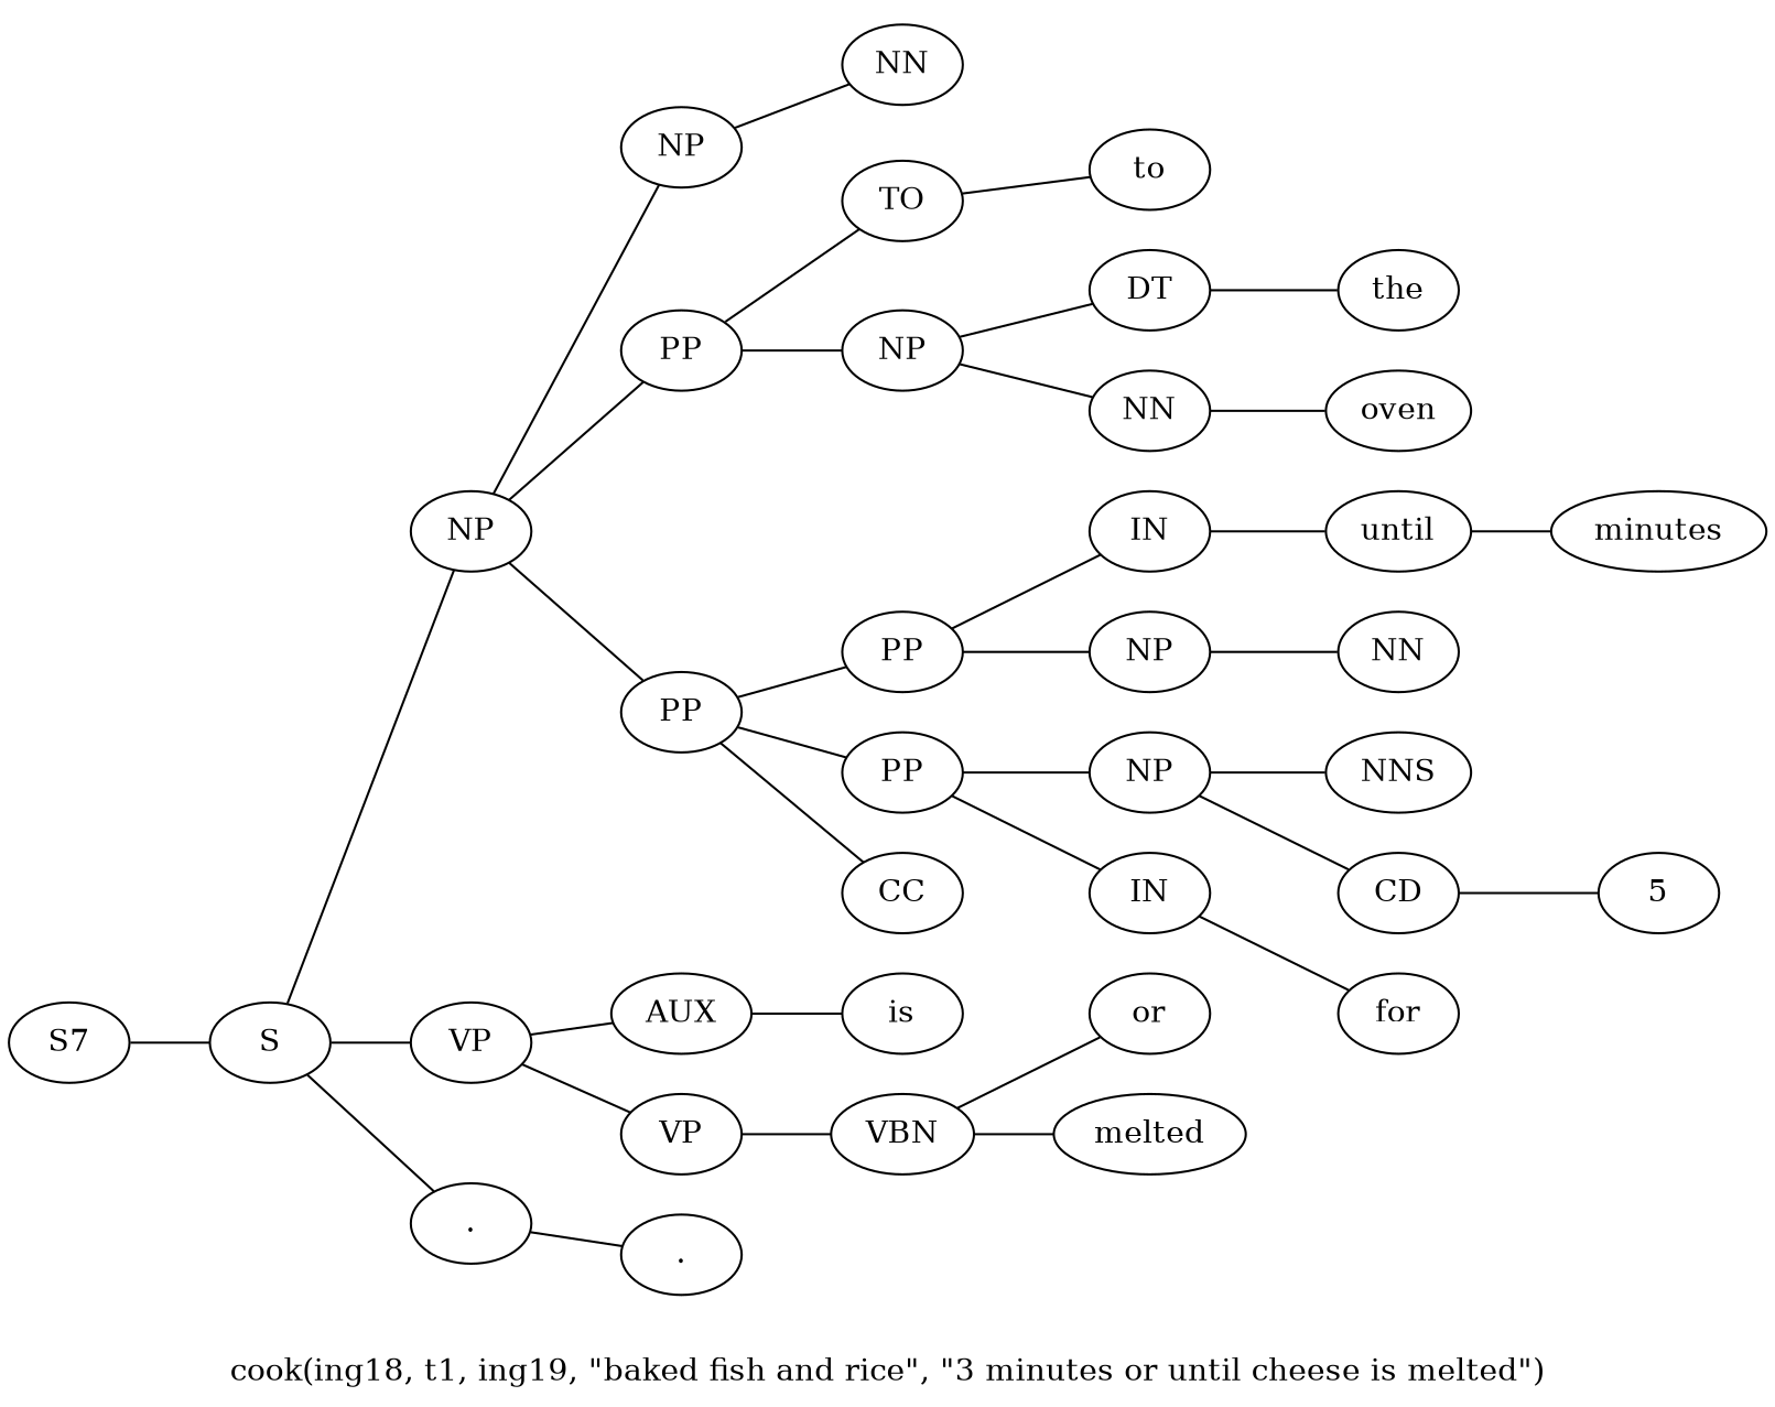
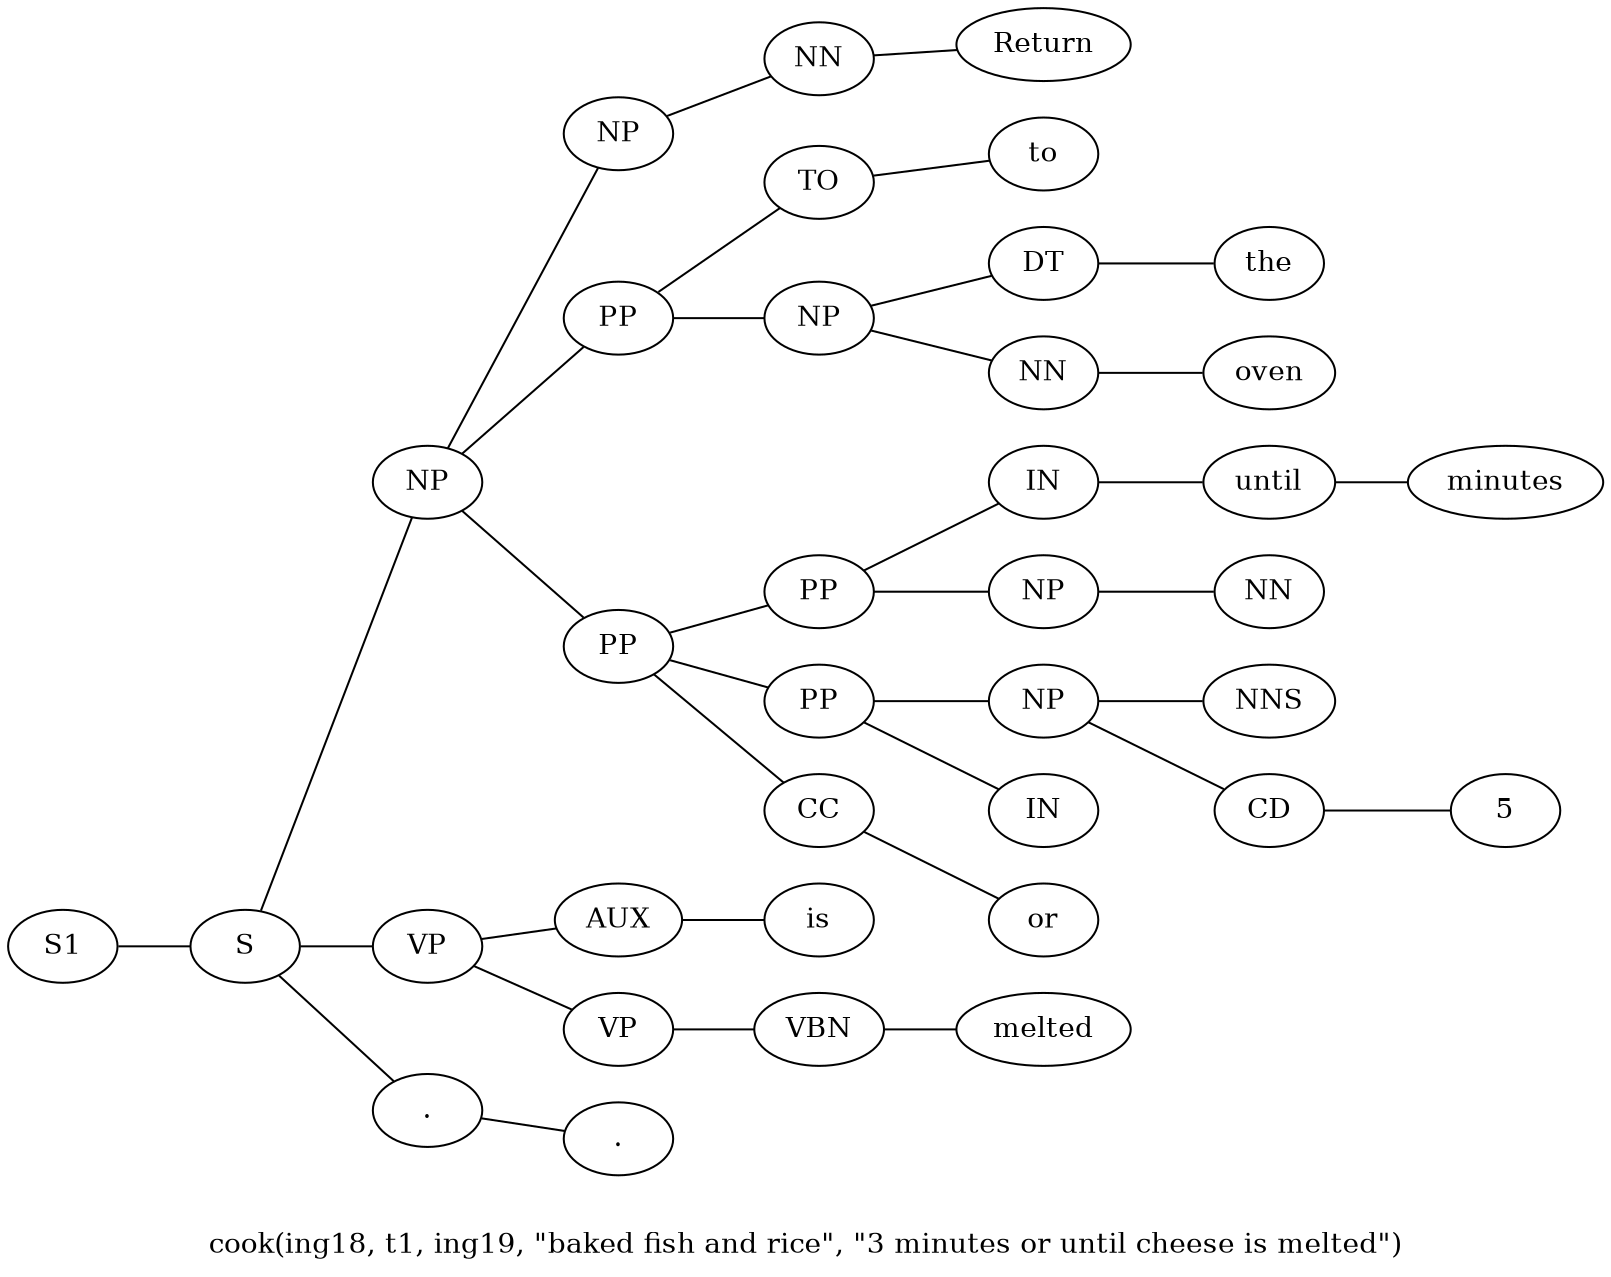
  graph {
    label="cook(ing18, t1, ing19, \"baked fish and rice\", \"3 minutes or until cheese is melted\")"
    rankdir=LR
-   n1 [label=S7]
+   n1 [label=S1]
    n2 [label=S]
    n3 [label=NP]
    n4 [label=VP]
    n5 [label="."]
    n6 [label=NP]
    n7 [label=PP]
    n8 [label=PP]
    n9 [label=AUX]
    n10 [label=VP]
    n11 [label="."]
    n12 [label=NN]
    n13 [label=TO]
    n14 [label=NP]
    n15 [label=PP]
    n16 [label=CC]
    n17 [label=PP]
+   n18 [label=Return]
    n19 [label=to]
    n20 [label=DT]
    n21 [label=NN]
    n22 [label=the]
    n23 [label=oven]
    n24 [label=IN]
    n25 [label=NP]
    n26 [label=or]
    n27 [label=IN]
    n28 [label=NP]
-   n29 [label=for]
    n30 [label=CD]
    n31 [label=NNS]
    n32 [label=5]
    n33 [label=minutes]
    n34 [label=until]
    n35 [label=NN]
    n36 [label=is]
    n37 [label=VBN]
    n38 [label=melted]
    n1 -- n2
    n2 -- n3
    n2 -- n4
    n2 -- n5
    n3 -- n6
    n3 -- n7
    n3 -- n8
    n4 -- n9
    n4 -- n10
    n5 -- n11
    n6 -- n12
    n7 -- n13
    n7 -- n14
    n8 -- n15
    n8 -- n16
    n8 -- n17
    n9 -- n36
    n10 -- n37
+   n12 -- n18
    n13 -- n19
    n14 -- n20
    n14 -- n21
    n15 -- n24
    n15 -- n25
-   n37 -- n26
+   n16 -- n26
    n17 -- n27
    n17 -- n28
    n20 -- n22
    n21 -- n23
-   n24 -- n29
    n25 -- n30
    n25 -- n31
    n27 -- n34
    n28 -- n35
    n30 -- n32
    n34 -- n33
    n37 -- n38
  }
